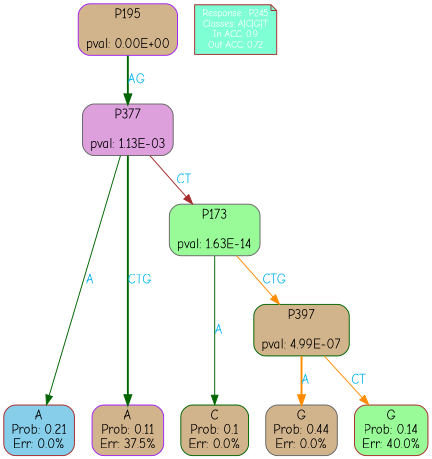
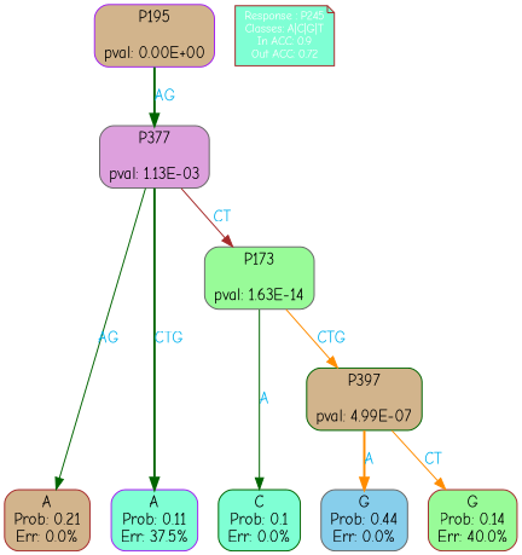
  digraph {
    fontname="Comic Neue"
    ranksep=equally
    splines=polylines
    node [color=brown fillcolor=aquamarine fontname="Comic Neue" shape=box style="filled, rounded"]
    edge [color=darkgreen fontcolor=deepskyblue2 fontname="Comic Neue" style=solid]
-   n1 [fillcolor=skyblue label="A\nProb: 0.21\nErr: 0.0%"]
-   n2 [color=purple fillcolor=tan label="A\nProb: 0.11\nErr: 37.5%"]
-   n3 [color=darkgreen fillcolor=tan label="C\nProb: 0.1\nErr: 0.0%"]
-   n4 [color=gray40 fillcolor=tan label="G\nProb: 0.44\nErr: 0.0%"]
+   n1 [fillcolor=tan label="A\nProb: 0.21\nErr: 0.0%"]
+   n2 [color=purple label="A\nProb: 0.11\nErr: 37.5%"]
+   n3 [color=darkgreen label="C\nProb: 0.1\nErr: 0.0%"]
+   n4 [color=gray40 fillcolor=skyblue label="G\nProb: 0.44\nErr: 0.0%"]
    n5 [fillcolor=palegreen label="G\nProb: 0.14\nErr: 40.0%"]
    n6 [align=left fontcolor=white fontsize=10 label="Response : P245\nClasses: A|C|G|T\nIn ACC: 0.9\nOut ACC: 0.72\n" shape=note style=filled]
    n7 [color=purple fillcolor=tan label="P195\n\npval: 0.00E+00"]
    n8 [color=gray40 fillcolor=plum label="P377\n\npval: 1.13E-03"]
    n9 [color=gray40 fillcolor=palegreen label="P173\n\npval: 1.63E-14"]
    n10 [color=darkgreen fillcolor=tan label="P397\n\npval: 4.99E-07"]
    subgraph sub_1 {
      rank=same
      n1
      n2
      n3
      n4
      n5
    }
    subgraph sub_2 {
      rank=same
      n6
      n7
    }
    n7 -> n8 [label=AG style=bold]
-   n8 -> n1 [label=A]
+   n8 -> n1 [label=AG]
    n8 -> n2 [label=CTG style=bold]
    n8 -> n9 [color=brown label=CT]
    n9 -> n3 [label=A]
    n9 -> n10 [color=darkorange label=CTG]
    n10 -> n4 [color=darkorange label=A style=bold]
    n10 -> n5 [color=darkorange label=CT]
  }
